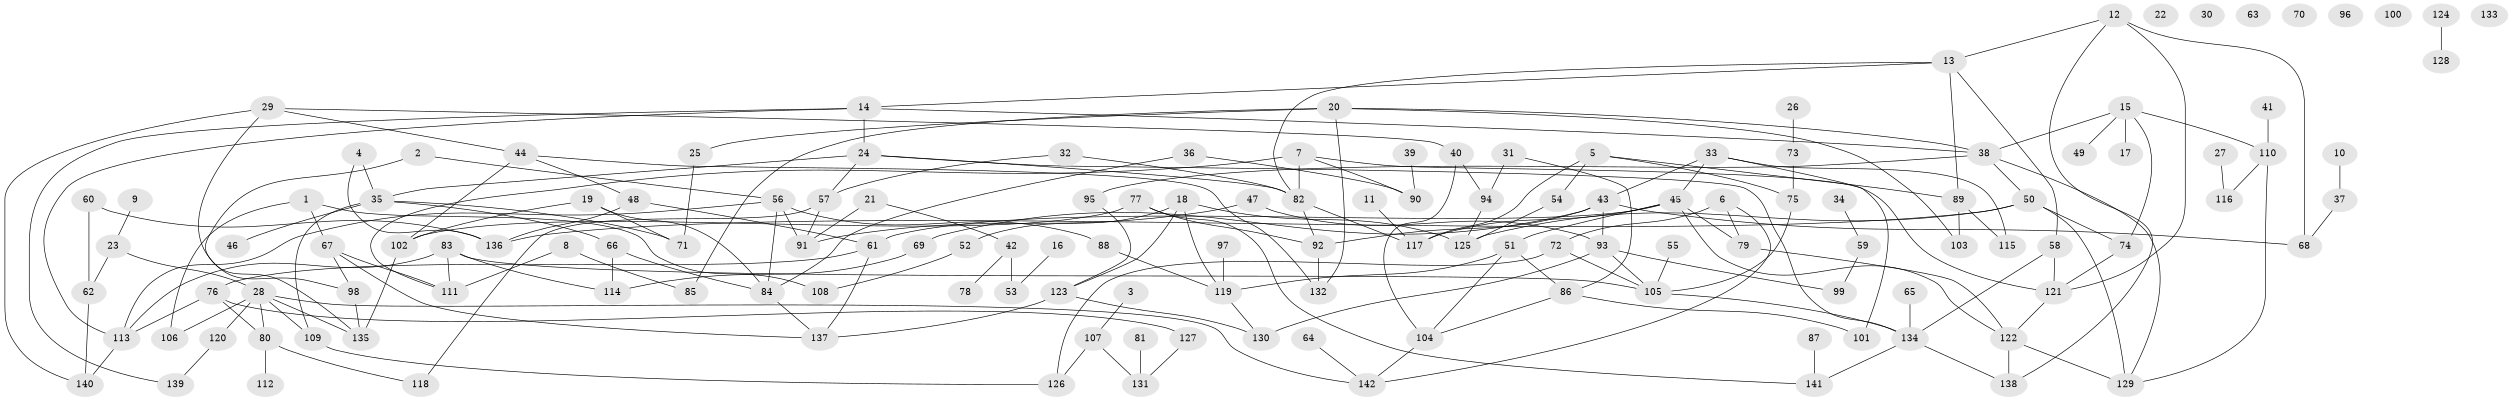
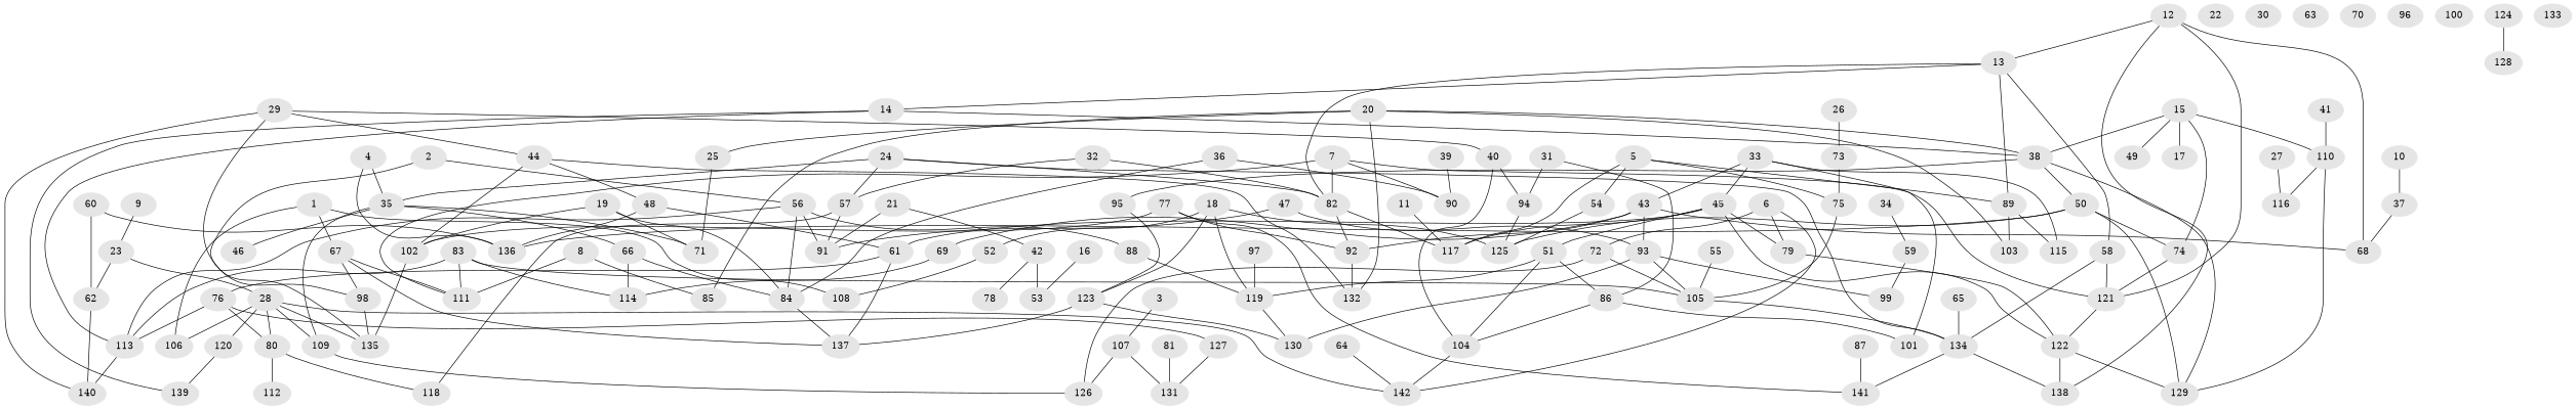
  graph {
    node [color=gray90 style=filled]
    1
    67
    106
    108
    111
    98
    137
    2
    56
    135
    113
    84
    91
    88
    3
    107
    126
    131
    4
    35
    136
    71
    109
    46
    66
    5
    54
    75
    89
    117
    125
    105
    103
    115
    6
    72
    79
    142
    122
    7
    82
    90
    121
    92
    8
    85
    11
    9
    23
    28
    62
    10
    37
    68
    12
    13
    138
    14
    58
    24
    38
    139
    134
    57
    50
    95
    129
    140
    15
    17
    49
    74
    110
    116
    16
    53
    18
    52
    119
    123
    130
    19
    102
    20
    25
    132
    21
    42
    78
    22
    80
    120
    118
    141
    26
    73
    27
    112
    29
    40
    44
    94
    104
    48
    30
    31
    86
    101
    32
    33
    43
    45
    69
    93
    51
    61
    34
    59
    99
    114
    36
    39
    41
    76
    47
    55
    60
    127
    63
    64
    65
    70
    77
    81
    83
    87
    96
    97
    100
    124
    128
    133
    1 -- 67
    1 -- 106
    1 -- 108
    67 -- 111
    67 -- 98
    67 -- 137
    98 -- 135
    2 -- 56
    2 -- 135
    56 -- 113
    56 -- 84
    56 -- 91
    56 -- 88
    113 -- 140
    84 -- 137
    88 -- 119
    3 -- 107
    107 -- 126
    107 -- 131
    4 -- 35
    4 -- 136
    35 -- 71
    35 -- 109
    35 -- 46
    35 -- 66
    109 -- 126
    66 -- 84
    66 -- 114
    5 -- 54
    5 -- 75
    5 -- 89
    5 -- 117
    54 -- 125
    75 -- 105
    89 -- 103
    89 -- 115
    105 -- 134
    6 -- 72
    6 -- 79
    6 -- 142
    72 -- 126
    72 -- 105
    79 -- 122
    122 -- 138
    122 -- 129
    7 -- 111
    7 -- 82
    7 -- 90
    7 -- 121
    82 -- 117
    82 -- 92
    121 -- 122
    92 -- 132
    8 -- 111
    8 -- 85
    11 -- 117
    9 -- 23
    23 -- 28
    23 -- 62
    28 -- 106
    28 -- 135
    28 -- 109
    28 -- 142
    28 -- 80
    28 -- 120
    62 -- 140
    10 -- 37
    37 -- 68
    12 -- 121
    12 -- 68
    12 -- 13
    12 -- 138
    13 -- 89
    13 -- 82
    13 -- 14
    13 -- 58
    14 -- 113
-   14 -- 24
    14 -- 38
    14 -- 139
    58 -- 121
    58 -- 134
    24 -- 35
    24 -- 82
    24 -- 134
    24 -- 57
    38 -- 50
    38 -- 95
    38 -- 129
    134 -- 138
    134 -- 141
    57 -- 91
    57 -- 118
    50 -- 136
    50 -- 125
    50 -- 129
    50 -- 74
    95 -- 123
    15 -- 38
    15 -- 17
    15 -- 49
    15 -- 74
    15 -- 110
    74 -- 121
    110 -- 129
    110 -- 116
    16 -- 53
    18 -- 125
    18 -- 52
    18 -- 119
    18 -- 123
    52 -- 108
    119 -- 130
    123 -- 137
    123 -- 130
    19 -- 84
    19 -- 71
    19 -- 102
    102 -- 135
    20 -- 103
    20 -- 85
    20 -- 38
    20 -- 25
    20 -- 132
    25 -- 71
    21 -- 91
    21 -- 42
    42 -- 53
    42 -- 78
    80 -- 118
    80 -- 112
    120 -- 139
    26 -- 73
    73 -- 75
    27 -- 116
    29 -- 98
    29 -- 140
    29 -- 40
    29 -- 44
    40 -- 94
    40 -- 104
    44 -- 102
    44 -- 132
    44 -- 48
    94 -- 125
    104 -- 142
    48 -- 136
    48 -- 61
    31 -- 94
    31 -- 86
    86 -- 104
    86 -- 101
    32 -- 82
    32 -- 57
    33 -- 115
    33 -- 101
    33 -- 43
    33 -- 45
    43 -- 92
    43 -- 68
    43 -- 69
    43 -- 93
    45 -- 117
    45 -- 79
    45 -- 122
    45 -- 51
    45 -- 61
    69 -- 114
    93 -- 105
    93 -- 130
    93 -- 99
    51 -- 119
    51 -- 104
    51 -- 86
    61 -- 137
    61 -- 76
    34 -- 59
    59 -- 99
    36 -- 84
    36 -- 90
    39 -- 90
    41 -- 110
    76 -- 113
    76 -- 80
    76 -- 127
    47 -- 91
    47 -- 93
    55 -- 105
    60 -- 136
    60 -- 62
    127 -- 131
    64 -- 142
    65 -- 134
    77 -- 92
    77 -- 102
    77 -- 141
    81 -- 131
    83 -- 111
    83 -- 113
    83 -- 105
    83 -- 114
    87 -- 141
    97 -- 119
    124 -- 128
  }
